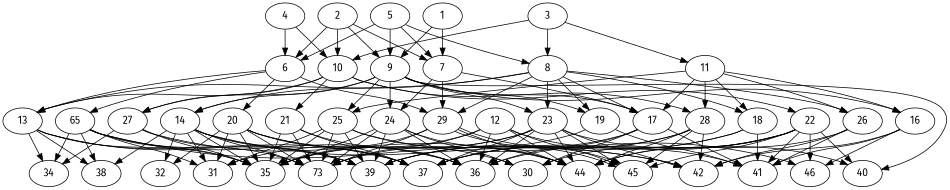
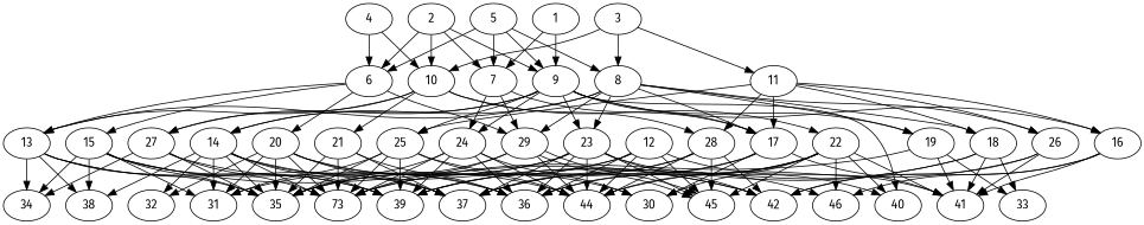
  digraph {
    fontname="Fira Sans"
    node [alpha=0.15 fontname="Fira Sans"]
    edge [fontname="Fira Sans"]
    1 [alpha=0.07 expect_size=307961367804667264]
    7 [alpha=0.08 expect_size=3527572453037612]
    9 [alpha=0.03 expect_size=560067914019326918656]
    29 [alpha=0.04 expect_size=38272173327798752]
    17 [alpha=0.09 expect_size=93879628527310995456]
    24 [alpha=0.06 expect_size=4680145985243167]
    14 [alpha=0.13 expect_size=2600902929929592]
    19 [alpha=0.19 expect_size=382136568374798784]
    23 [expect_size=30265594780864808]
    16 [alpha=0.12 expect_size=122972000056317]
    25 [alpha=0.17 expect_size=11545936361582110]
    27 [alpha=0.07 expect_size=682521134023776927744]
    40 [alpha=0.08 expect_size=1225548156290262368256]
    35 [alpha=0.10 expect_size=211526415685372896]
    n15 [alpha=0.04 expect_size=276955269855953472 label=73]
    44 [alpha=0.09 expect_size=343220849354398336]
    45 [alpha=0.12 expect_size=1059941438357241856000]
    39 [expect_size=732318623569884]
    36 [alpha=0.09 expect_size=10742002886919000]
    30 [alpha=0.08 expect_size=796863984938742972416]
    41 [alpha=0.11 expect_size=8509984703497895936]
    37 [alpha=0.14 expect_size=157154824383272]
    38 [alpha=0.01 expect_size=1542992152361027840]
    31 [alpha=0.05 expect_size=119629273120996432]
    42 [alpha=0.10 expect_size=262854128049887808]
    32 [alpha=0.10 expect_size=707582290640899145728]
+   33 [alpha=0.16 expect_size=11027994706829170]
    46 [alpha=0.19 expect_size=16088444184672848]
    34 [alpha=0.02 expect_size=597464850231910016]
    2 [alpha=0.03 expect_size=492416268377629130752]
    6 [alpha=0.16 expect_size=10820208053100620]
    10 [alpha=0.20 expect_size=888480742355399]
    13 [alpha=0.07 expect_size=1405115654810361659392]
-   15 [alpha=0.16 expect_size=11241437512030100 label=65]
+   15 [alpha=0.16 expect_size=11241437512030100]
    20 [alpha=0.11 expect_size=1361581957436925696]
    21 [alpha=0.19 expect_size=9801821438382988]
    22 [expect_size=158596121285885952000]
    28 [alpha=0.18 expect_size=5347376127041519]
    3 [alpha=0.01 expect_size=803839283933284352]
    8 [alpha=0.16 expect_size=181953844234673664]
    11 [expect_size=295472283114274816000]
    18 [alpha=0.09 expect_size=674432887079896192]
    26 [alpha=0.12 expect_size=1086283528668762]
    12 [alpha=0.01 expect_size=7632414952186950]
    4 [expect_size=115404862660389232]
    5 [alpha=0.03 expect_size=369240435069965828096]
    1 -> 7
    1 -> 9
    7 -> 29
    7 -> 17
    7 -> 24
    9 -> 17
    9 -> 24
    9 -> 14
    9 -> 19
    9 -> 23
    9 -> 16
    9 -> 25
    9 -> 27
    9 -> 40
    29 -> 35
    29 -> n15
    29 -> 44
    29 -> 45
    29 -> 45
    17 -> 39
    17 -> 36
    17 -> 30
    17 -> 41
    24 -> 35
    24 -> n15
    24 -> 44
    24 -> 39
    24 -> 36
    24 -> 30
    14 -> 35
    14 -> n15
    14 -> 39
    14 -> 37
    14 -> 38
    14 -> 31
    14 -> 42
    14 -> 32
    19 -> n15
    19 -> 41
+   19 -> 33
    23 -> 40
    23 -> 35
    23 -> 44
    23 -> 45
    23 -> 36
    23 -> 37
    23 -> 31
    23 -> 42
    16 -> 41
    16 -> 42
    16 -> 46
    25 -> 35
    25 -> n15
    25 -> 44
    25 -> 39
    25 -> 31
    25 -> 46
    27 -> 35
    27 -> n15
    27 -> 44
    27 -> 34
    2 -> 7
    2 -> 9
    2 -> 6
    2 -> 10
    6 -> 29
    6 -> 13
    6 -> 15
    6 -> 20
    10 -> 27
    10 -> 13
    10 -> 21
    10 -> 22
    10 -> 28
    13 -> 35
    13 -> 39
    13 -> 37
    13 -> 38
    13 -> 34
    15 -> 35
    15 -> 39
    15 -> 36
    15 -> 38
    15 -> 31
    15 -> 42
    15 -> 34
    20 -> 35
    20 -> n15
    20 -> 36
    20 -> 30
    20 -> 37
    20 -> 31
    20 -> 32
    21 -> 35
    21 -> n15
    21 -> 36
    21 -> 37
    22 -> 40
    22 -> 44
    22 -> 45
    22 -> 36
    22 -> 30
    22 -> 41
    22 -> 37
    22 -> 46
    28 -> 44
    28 -> 45
    28 -> 39
    28 -> 37
    28 -> 42
    3 -> 10
    3 -> 8
    3 -> 11
    8 -> 29
    8 -> 17
    8 -> 14
    8 -> 19
    8 -> 23
    8 -> 13
    8 -> 18
    8 -> 26
    11 -> 17
    11 -> 16
    11 -> 25
    11 -> 28
    11 -> 18
    11 -> 26
    18 -> 39
    18 -> 41
    18 -> 37
+   18 -> 33
    26 -> 44
    26 -> 41
    26 -> 42
    12 -> 35
    12 -> n15
    12 -> 44
    12 -> 45
    12 -> 36
    12 -> 41
    4 -> 6
    4 -> 10
    5 -> 7
    5 -> 9
    5 -> 6
    5 -> 8
  }
